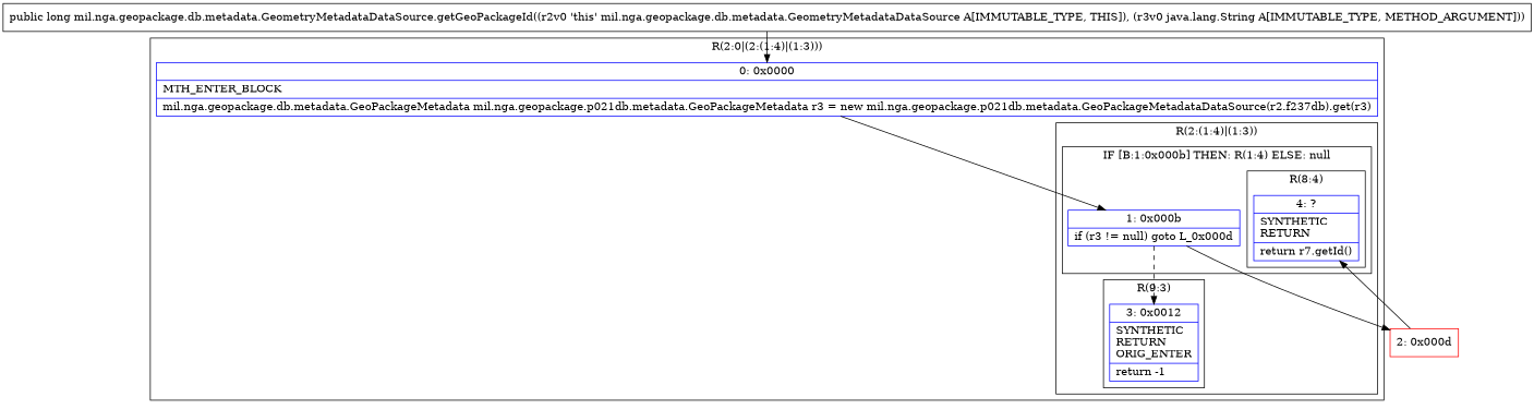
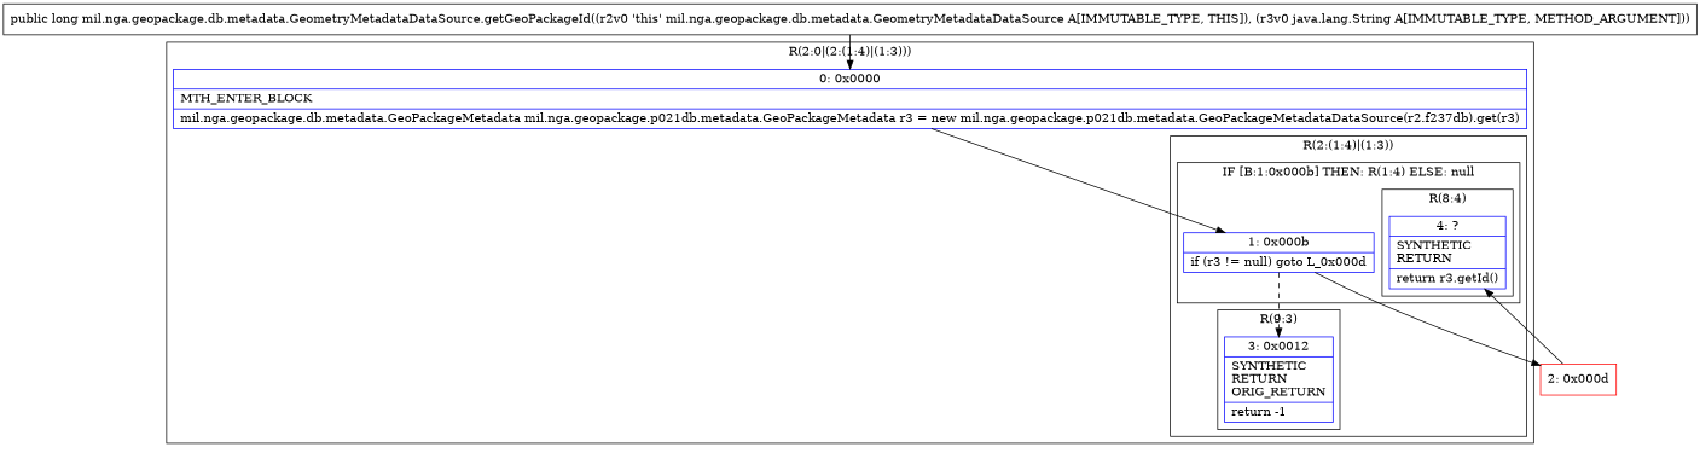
  digraph {
    node [color=blue shape=record]
-   n1 [label="{4\:\ ?|SYNTHETIC\lRETURN\l|return r7.getId()\l}"]
+   n1 [label="{4\:\ ?|SYNTHETIC\lRETURN\l|return r3.getId()\l}"]
    n2 [label="{1\:\ 0x000b|if (r3 != null) goto L_0x000d\l}"]
-   n3 [label="{3\:\ 0x0012|SYNTHETIC\lRETURN\lORIG_ENTER\l|return \-1\l}"]
+   n3 [label="{3\:\ 0x0012|SYNTHETIC\lRETURN\lORIG_RETURN\l|return \-1\l}"]
    n4 [label="{0\:\ 0x0000|MTH_ENTER_BLOCK\l|mil.nga.geopackage.db.metadata.GeoPackageMetadata mil.nga.geopackage.p021db.metadata.GeoPackageMetadata r3 = new mil.nga.geopackage.p021db.metadata.GeoPackageMetadataDataSource(r2.f237db).get(r3)\l}"]
    n5 [color=red label="{2\:\ 0x000d}"]
    n6 [label="{public long mil.nga.geopackage.db.metadata.GeometryMetadataDataSource.getGeoPackageId((r2v0 'this' mil.nga.geopackage.db.metadata.GeometryMetadataDataSource A[IMMUTABLE_TYPE, THIS]), (r3v0 java.lang.String A[IMMUTABLE_TYPE, METHOD_ARGUMENT])) }" color=""]
    subgraph cluster_1 {
      label="R(2:0|(2:(1:4)|(1:3)))"
      n4
      subgraph cluster_2 {
        label="R(2:(1:4)|(1:3))"
        subgraph cluster_3 {
          label="IF [B:1:0x000b] THEN: R(1:4) ELSE: null"
          n2
          subgraph cluster_4 {
            label="R(8:4)"
            n1
          }
        }
        subgraph cluster_5 {
          label="R(9:3)"
          n3
        }
      }
    }
    n2 -> n3 [style=dashed]
    n2 -> n5
    n4 -> n2
    n5 -> n1
    n6 -> n4
  }
